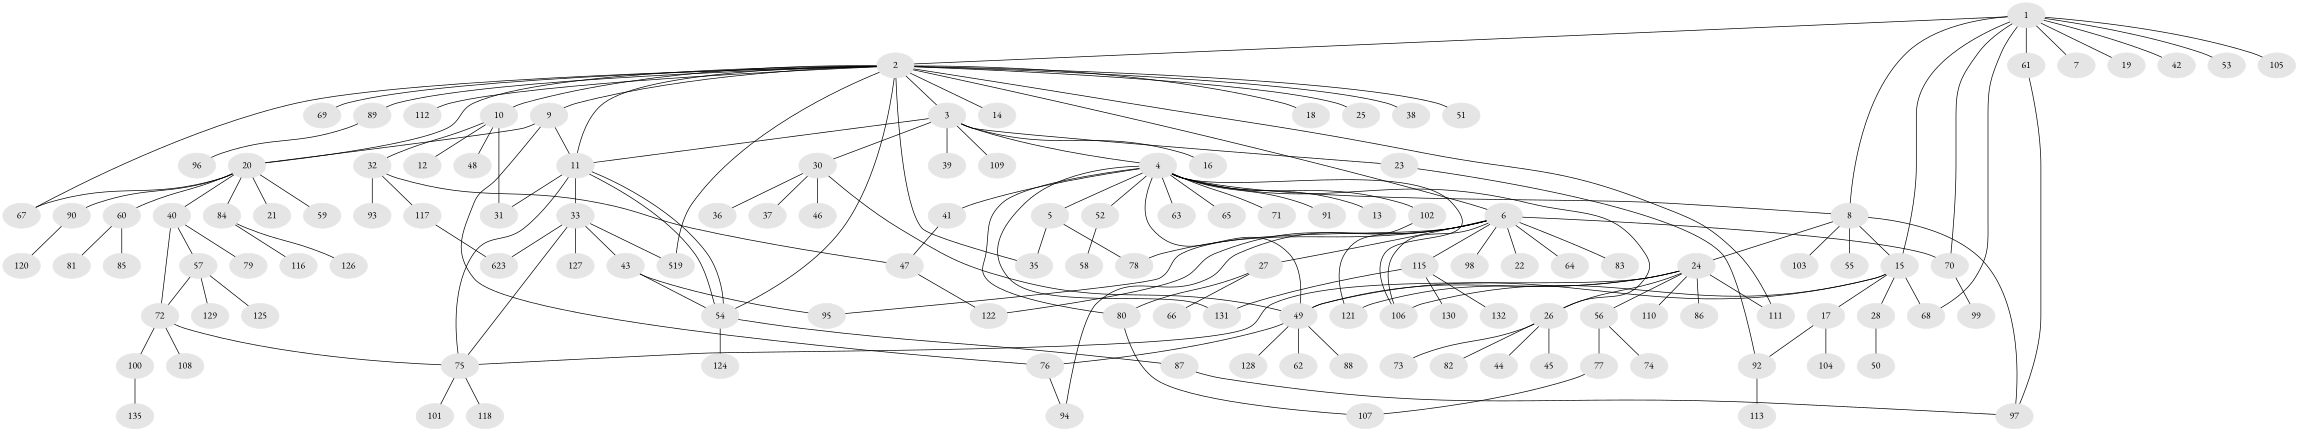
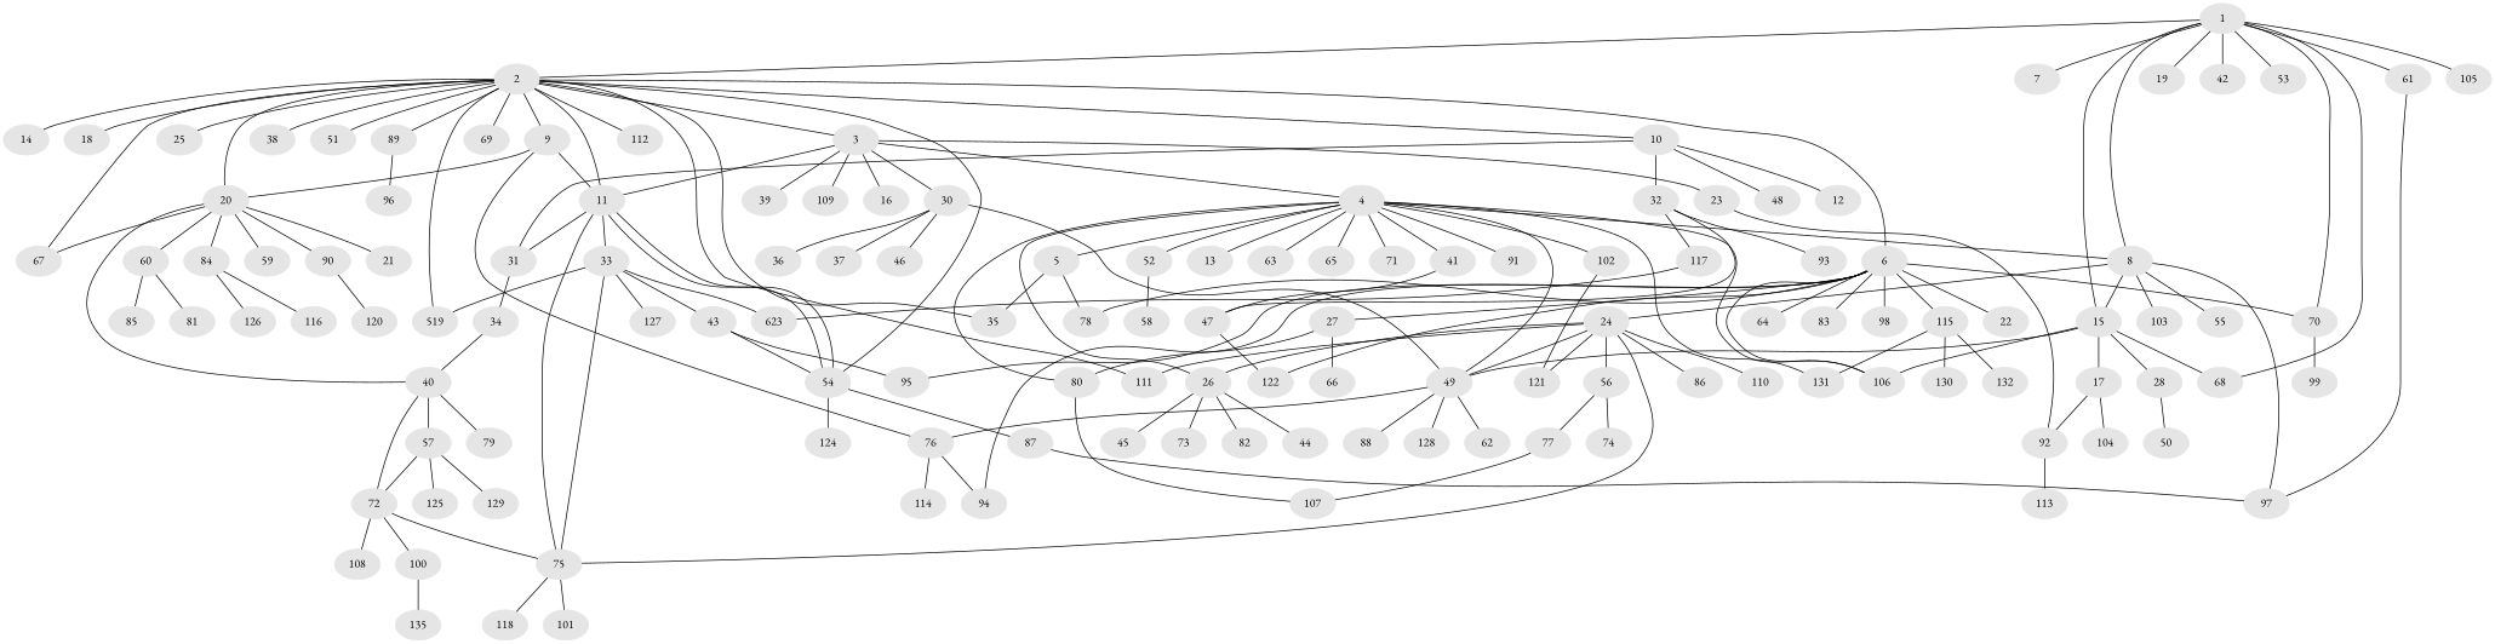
  graph {
    fontname="EB Garamond"
    node [color=gray90 fontname="EB Garamond" style=filled]
    edge [fontname="EB Garamond"]
    1
    2
    7
    8
    15
    19
    42
    53
    61
    68
    70
    105
    3
    6
    9
    10
    11
    14
    18
    20
    25
    35
    38
    51
    54
    67
    69
    89
    111
    112
    n31 [label=519]
    24
    55
    97
    103
    49
    106
    17
    28
    99
    4
    16
    23
    30
    39
    109
    78
    22
    27
    64
    83
    94
    95
    98
    115
    122
    76
    12
    31
    32
    48
    33
    75
    21
    40
    59
    60
    84
    90
    87
    124
    96
    5
    13
    26
    41
    52
    63
    65
    71
    80
    91
    102
    131
    92
    36
    37
    46
    44
    45
    73
    82
    47
    62
    88
    128
    58
    107
    121
    66
    130
    132
    56
    86
    110
+   114
+   34
    93
    117
    43
    n111 [label=623]
    127
    101
    118
    104
    50
    113
    57
    72
    79
    81
    85
    116
    126
    120
    74
    77
    125
    129
    100
    108
    n132 [label=135]
    1 -- 2
    1 -- 7
    1 -- 8
    1 -- 15
    1 -- 19
    1 -- 42
    1 -- 53
    1 -- 61
    1 -- 68
    1 -- 70
    1 -- 105
    2 -- 3
    2 -- 6
    2 -- 9
    2 -- 10
    2 -- 11
    2 -- 14
    2 -- 18
    2 -- 20
    2 -- 25
    2 -- 35
    2 -- 38
    2 -- 51
    2 -- 54
    2 -- 67
    2 -- 69
    2 -- 89
    2 -- 111
    2 -- 112
    2 -- n31
    8 -- 15
    8 -- 24
    8 -- 55
    8 -- 97
    8 -- 103
    15 -- 68
    15 -- 49
    15 -- 106
    15 -- 17
    15 -- 28
    61 -- 97
    70 -- 99
    3 -- 11
    3 -- 4
    3 -- 16
    3 -- 23
    3 -- 30
    3 -- 39
    3 -- 109
    6 -- 70
    6 -- 106
    6 -- 78
    6 -- 22
    6 -- 27
    6 -- 64
    6 -- 83
    6 -- 94
    6 -- 95
    6 -- 98
    6 -- 115
    6 -- 122
    9 -- 11
    9 -- 20
    9 -- 76
    10 -- 12
    10 -- 31
    10 -- 32
    10 -- 48
    11 -- 54
    11 -- 54
    11 -- 31
    11 -- 33
    11 -- 75
    20 -- 67
    20 -- 21
    20 -- 40
    20 -- 59
    20 -- 60
    20 -- 84
    20 -- 90
    54 -- 87
    54 -- 124
    89 -- 96
    24 -- 111
    24 -- 49
    24 -- 75
    24 -- 26
    24 -- 121
    24 -- 56
    24 -- 86
    24 -- 110
    49 -- 76
    49 -- 62
    49 -- 88
    49 -- 128
    17 -- 92
    17 -- 104
    28 -- 50
    4 -- 8
    4 -- 49
    4 -- 106
    4 -- 5
    4 -- 13
    4 -- 26
    4 -- 41
    4 -- 52
    4 -- 63
    4 -- 65
    4 -- 71
    4 -- 80
    4 -- 91
    4 -- 102
    4 -- 131
    23 -- 92
    30 -- 49
    30 -- 36
    30 -- 37
    30 -- 46
    27 -- 80
    27 -- 66
    115 -- 131
    115 -- 130
    115 -- 132
    76 -- 94
+   76 -- 114
+   31 -- 34
    32 -- 47
    32 -- 93
    32 -- 117
    33 -- n31
    33 -- 75
    33 -- 43
    33 -- n111
    33 -- 127
    75 -- 101
    75 -- 118
    40 -- 57
    40 -- 72
    40 -- 79
    60 -- 81
    60 -- 85
    84 -- 116
    84 -- 126
    90 -- 120
    87 -- 97
    5 -- 35
    5 -- 78
    26 -- 44
    26 -- 45
    26 -- 73
    26 -- 82
    41 -- 47
    52 -- 58
    80 -- 107
    102 -- 121
    92 -- 113
    47 -- 122
    56 -- 74
    56 -- 77
+   34 -- 40
    117 -- n111
    43 -- 54
    43 -- 95
    57 -- 72
    57 -- 125
    57 -- 129
    72 -- 75
    72 -- 100
    72 -- 108
    77 -- 107
    100 -- n132
  }
